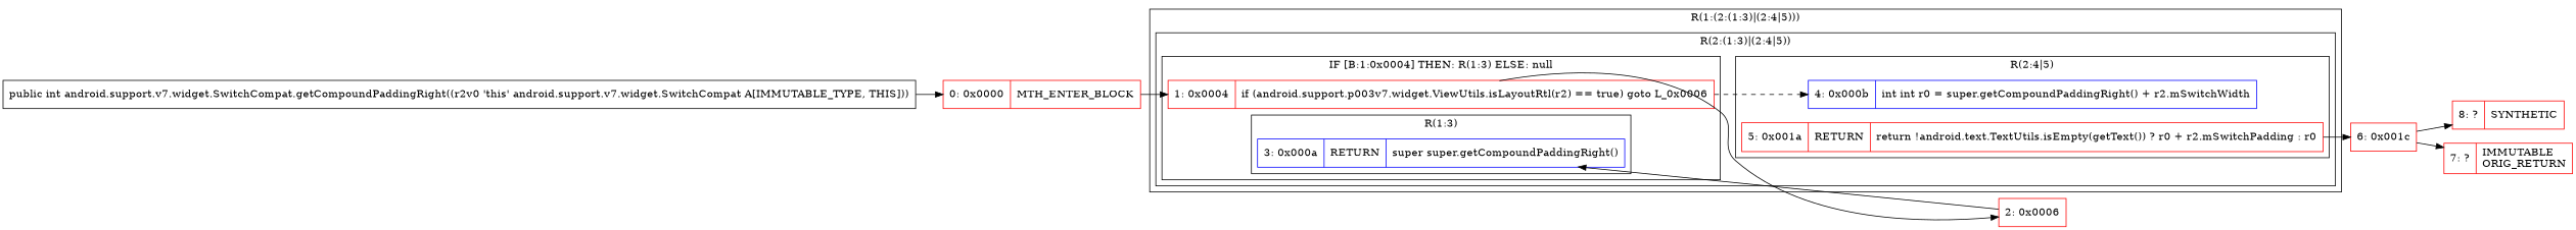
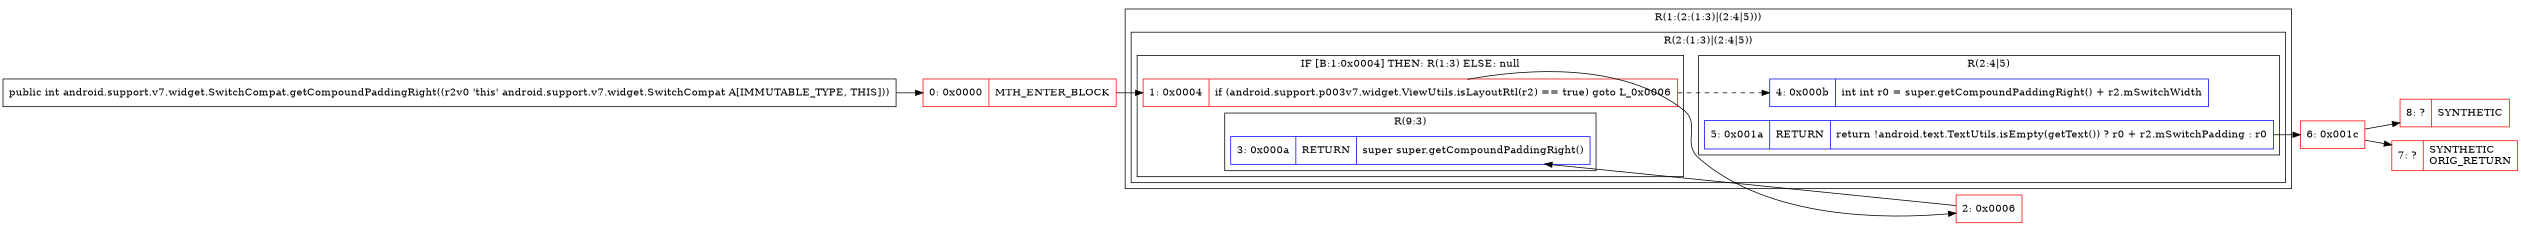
  digraph {
    rankdir=LR
    node [color=red shape=record]
    n1 [color=blue label="{3\:\ 0x000a|RETURN\l|super super.getCompoundPaddingRight()\l}"]
    n2 [label="{1\:\ 0x0004|if (android.support.p003v7.widget.ViewUtils.isLayoutRtl(r2) == true) goto L_0x0006\l}"]
    n3 [color=blue label="{4\:\ 0x000b|int int r0 = super.getCompoundPaddingRight() + r2.mSwitchWidth\l}"]
-   n4 [label="{5\:\ 0x001a|RETURN\l|return !android.text.TextUtils.isEmpty(getText()) ? r0 + r2.mSwitchPadding : r0\l}"]
+   n4 [color=blue label="{5\:\ 0x001a|RETURN\l|return !android.text.TextUtils.isEmpty(getText()) ? r0 + r2.mSwitchPadding : r0\l}"]
    n5 [label="{2\:\ 0x0006}"]
    n6 [label="{6\:\ 0x001c}"]
    n7 [label="{8\:\ ?|SYNTHETIC\l}"]
-   n8 [label="{7\:\ ?|IMMUTABLE\lORIG_RETURN\l}"]
+   n8 [label="{7\:\ ?|SYNTHETIC\lORIG_RETURN\l}"]
    n9 [label="{0\:\ 0x0000|MTH_ENTER_BLOCK\l}"]
    n10 [label="{public int android.support.v7.widget.SwitchCompat.getCompoundPaddingRight((r2v0 'this' android.support.v7.widget.SwitchCompat A[IMMUTABLE_TYPE, THIS])) }" color=""]
    subgraph cluster_1 {
      label="R(1:(2:(1:3)|(2:4|5)))"
      subgraph cluster_2 {
        label="R(2:(1:3)|(2:4|5))"
        subgraph cluster_3 {
          label="IF [B:1:0x0004] THEN: R(1:3) ELSE: null"
          n2
          subgraph cluster_4 {
-           label="R(1:3)"
+           label="R(9:3)"
            n1
          }
        }
        subgraph cluster_5 {
          label="R(2:4|5)"
          n3
          n4
        }
      }
    }
    n2 -> n3 [style=dashed]
    n2 -> n5
    n4 -> n6
    n5 -> n1
    n6 -> n7
    n6 -> n8
    n9 -> n2
    n10 -> n9
  }
